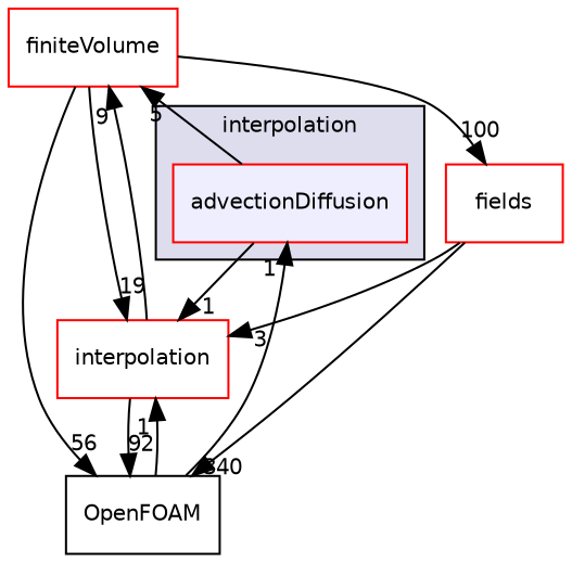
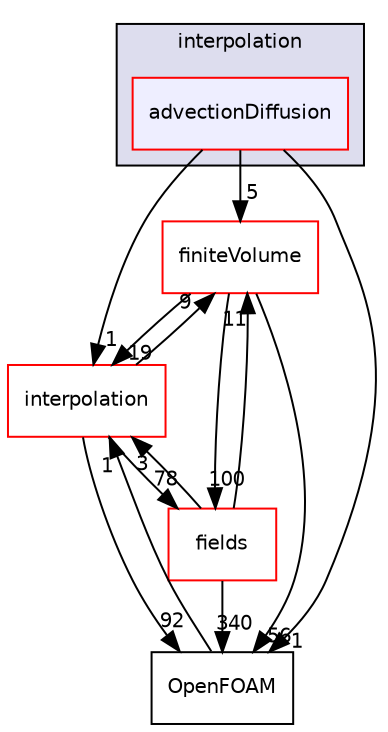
  digraph {
    compound=true
    node [color=red fontname=Helvetica fontsize=10 shape=box]
    edge [headlabel=1 labeldistance=1.5 labelfontname=Helvetica labelfontsize=10]
    n1 [fillcolor="#eeeeff" label=advectionDiffusion pencolor=black style=filled]
    n2 [label=finiteVolume]
    n3 [label=interpolation]
    n4 [color=black label=OpenFOAM]
    n5 [label=fields]
    subgraph cluster_1 {
      bgcolor="#ddddee"
      fontname=Helvetica
      fontsize=10
      label=interpolation
      pencolor=black
      n1
    }
    n1 -> n2 [headlabel=5]
    n1 -> n3
-   n4 -> n1
+   n1 -> n4
    n2 -> n3 [headlabel=19]
    n2 -> n4 [headlabel=56]
    n2 -> n5 [headlabel=100]
    n3 -> n2 [headlabel=9]
    n3 -> n4 [headlabel=92]
+   n3 -> n5 [headlabel=78]
    n4 -> n3
+   n5 -> n2 [headlabel=11]
    n5 -> n3 [headlabel=3]
    n5 -> n4 [headlabel=340]
  }
